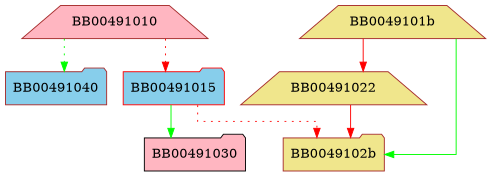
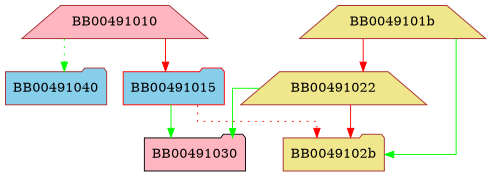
  digraph {
    splines=ortho
    node [color=brown fillcolor=khaki shape=folder style=filled]
    edge [color=green style=solid]
    BB00491010 [fillcolor=lightpink shape=trapezium]
    BB00491040 [fillcolor=skyblue]
    BB00491015 [color=red fillcolor=skyblue]
    BB00491030 [color=black fillcolor=lightpink]
    BB0049102b
    BB0049101b [shape=trapezium]
    BB00491022 [shape=trapezium]
    BB00491010 -> BB00491040 [style=dotted]
-   BB00491010 -> BB00491015 [color=red style=dotted]
+   BB00491010 -> BB00491015 [color=red]
    BB00491015 -> BB00491030
    BB00491015 -> BB0049102b [color=red style=dotted]
    BB0049101b -> BB0049102b
    BB0049101b -> BB00491022 [color=red]
+   BB00491022 -> BB00491030
    BB00491022 -> BB0049102b [color=red]
  }
